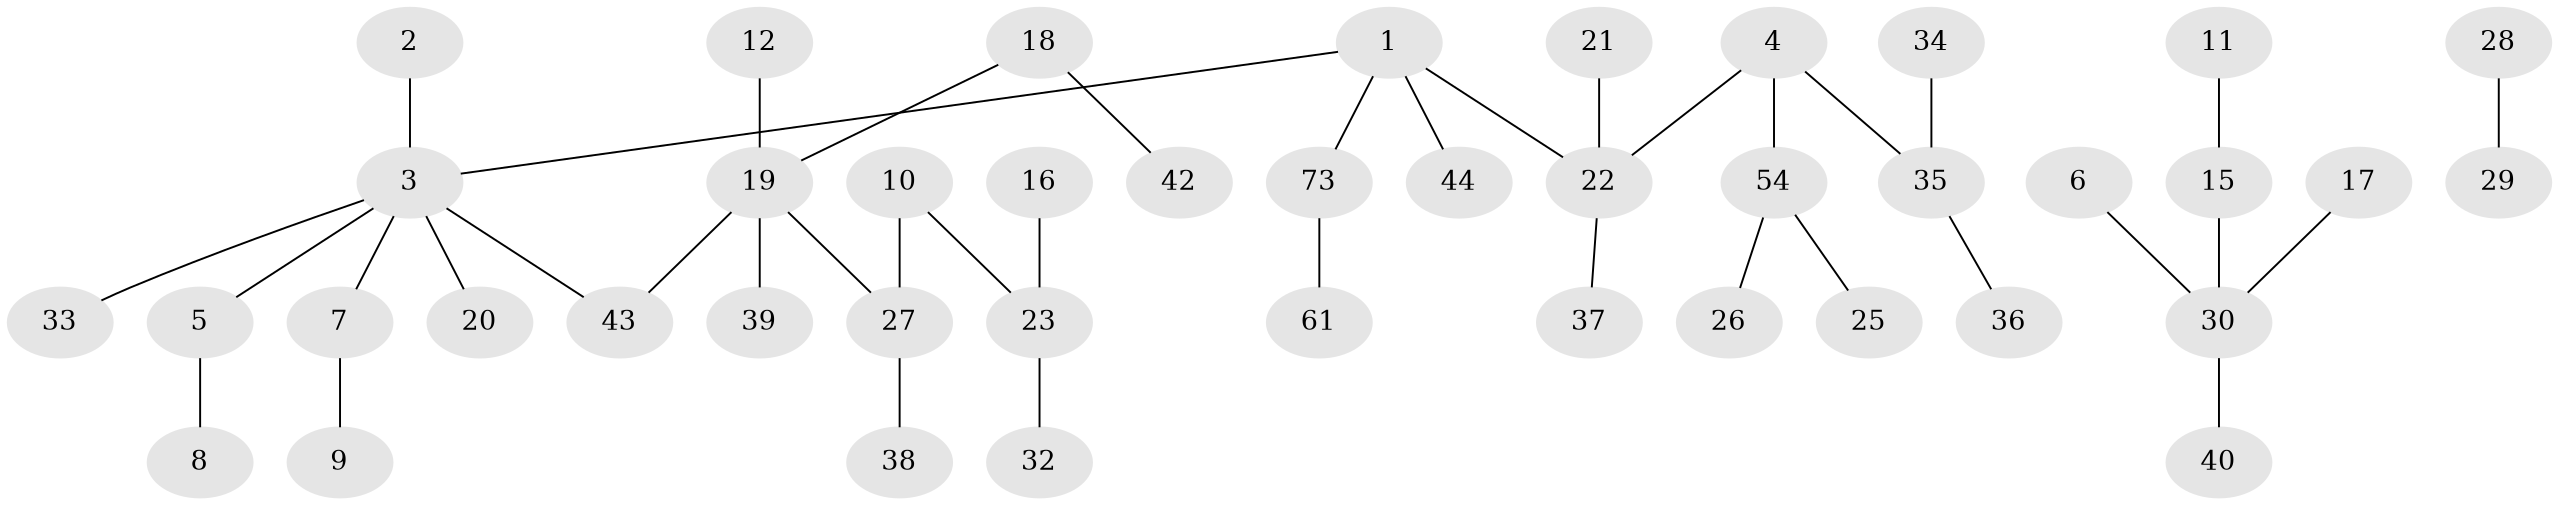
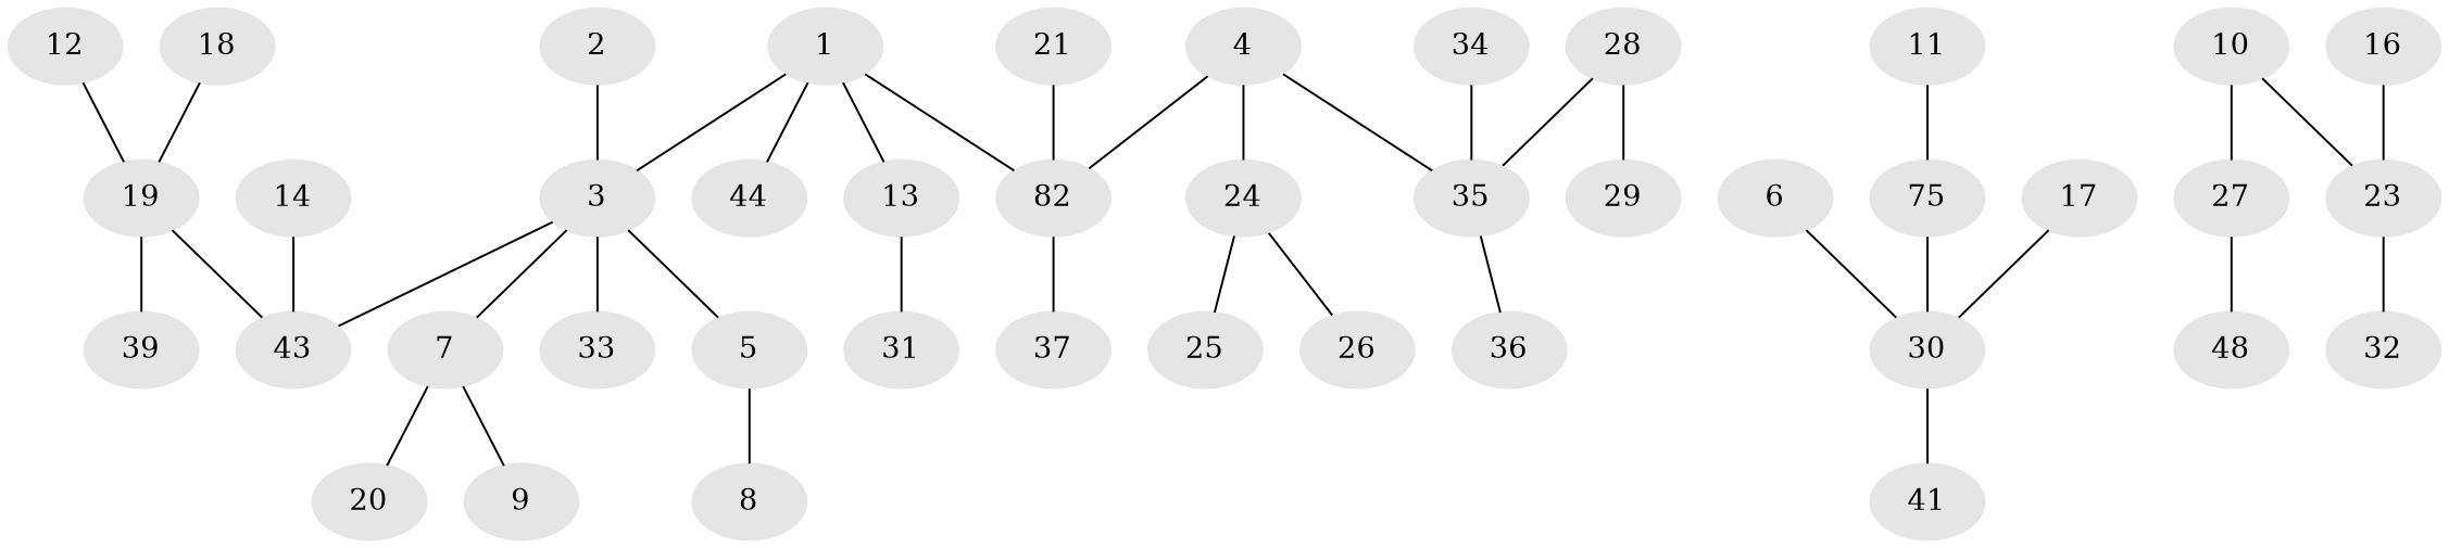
  graph {
    node [color=gray90 style=filled]
    edge [weight=1.0]
    1
    3
-   13 [label=73]
-   22
+   13
+   22 [label=82]
    44
    5
    7
    20
    33
    43
-   31 [label=61]
+   31
    37
    2
    8
    9
    4
-   24 [label=54]
+   24
    35
    25
    26
    36
    6
    30
-   41 [label=40]
+   41
    10
    27
    23
-   38
+   38 [label=48]
    11
-   15
+   15 [label=75]
    12
    19
    39
+   14
    16
    32
    17
    18
-   42
    21
    28
    29
    34
    1 -- 3
    1 -- 13
    1 -- 22
    1 -- 44
    3 -- 5
    3 -- 7
-   3 -- 20
+   7 -- 20
    3 -- 33
    3 -- 43
    13 -- 31
    22 -- 37
    5 -- 8
    7 -- 9
    2 -- 3
    4 -- 22
    4 -- 24
    4 -- 35
    24 -- 25
    24 -- 26
    35 -- 36
    6 -- 30
    30 -- 41
    10 -- 27
    10 -- 23
    27 -- 38
    23 -- 32
    11 -- 15
    15 -- 30
    12 -- 19
    19 -- 43
-   19 -- 27
    19 -- 39
+   14 -- 43
    16 -- 23
    17 -- 30
    18 -- 19
-   18 -- 42
    21 -- 22
+   28 -- 35
    28 -- 29
    34 -- 35
  }
